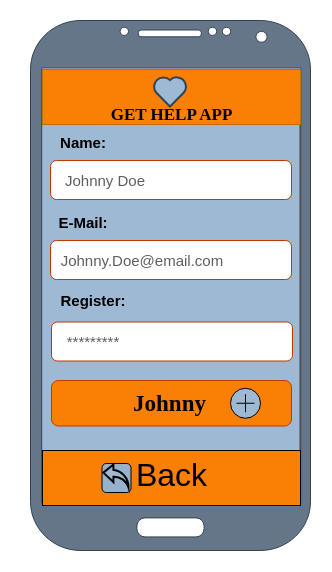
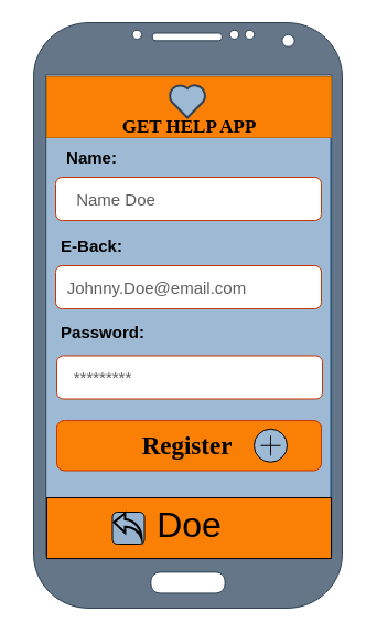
  <mxCell id="0" />
  <mxCell id="1" parent="0" />
  <mxCell id="2" value="" style="rounded=0;whiteSpace=wrap;html=1;strokeColor=#005AA8;fontSize=22;fillColor=#9DB9D4;" vertex="1" parent="1"><mxGeometry x="39.49" y="124" width="260" height="380" as="geometry" /></mxCell>
  <mxCell id="3" value="" style="verticalLabelPosition=bottom;verticalAlign=top;html=1;shadow=0;dashed=0;strokeWidth=1;shape=mxgraph.android.phone2;strokeColor=#314354;fillColor=#647687;fontColor=#ffffff;" parent="1" vertex="1"><mxGeometry x="30" y="20" width="280" height="530" as="geometry" /></mxCell>
  <mxCell id="4" value="" style="rounded=0;whiteSpace=wrap;html=1;strokeColor=#BD7000;fontColor=#ffffff;fillColor=#FA7F05;" parent="1" vertex="1"><mxGeometry x="42" y="69" width="258" height="55" as="geometry" /></mxCell>
  <mxCell id="5" value="&lt;font face=&quot;Ariel&quot; size=&quot;1&quot;&gt;&lt;b style=&quot;font-size: 17px&quot;&gt;GET HELP APP&lt;/b&gt;&lt;/font&gt;" style="text;html=1;strokeColor=none;fillColor=none;align=center;verticalAlign=middle;whiteSpace=wrap;rounded=0;" parent="1" vertex="1"><mxGeometry x="93.5" y="106" width="155" height="18" as="geometry" /></mxCell>
  <mxCell id="6" value="" style="html=1;verticalLabelPosition=bottom;align=center;labelBackgroundColor=#ffffff;verticalAlign=top;strokeWidth=2;shadow=0;dashed=0;shape=mxgraph.ios7.icons.heart;aspect=fixed;strokeColor=#314354;fontColor=#ffffff;fillColor=#9DB9D4;" vertex="1" parent="1"><mxGeometry x="152.68" y="76" width="33.62" height="30" as="geometry" /></mxCell>
  <mxCell id="7" value="" style="rounded=0;whiteSpace=wrap;html=1;fillColor=#FA7F05;" vertex="1" parent="1"><mxGeometry x="42" y="450" width="258" height="55" as="geometry" /></mxCell>
  <mxCell id="8" value="" style="rounded=1;whiteSpace=wrap;html=1;strokeColor=#C73500;fontColor=#ffffff;fillColor=#FFFFFF;" vertex="1" parent="1"><mxGeometry x="50" y="240" width="241" height="39" as="geometry" /></mxCell>
- <mxCell id="9" value="E-Mail:" style="text;html=1;strokeColor=none;fillColor=none;align=center;verticalAlign=middle;whiteSpace=wrap;rounded=0;fontSize=15;fontStyle=1;aspect=fixed;" vertex="1" parent="1"><mxGeometry x="20" y="190" width="126" height="63" as="geometry" /></mxCell>
- <mxCell id="10" value="Register:" style="text;html=1;strokeColor=none;fillColor=none;align=center;verticalAlign=middle;whiteSpace=wrap;rounded=0;fontSize=15;fontStyle=1;aspect=fixed;" vertex="1" parent="1"><mxGeometry x="30" y="268" width="126" height="63" as="geometry" /></mxCell>
+ <mxCell id="9" value="E-Back:" style="text;html=1;strokeColor=none;fillColor=none;align=center;verticalAlign=middle;whiteSpace=wrap;rounded=0;fontSize=15;fontStyle=1;aspect=fixed;" vertex="1" parent="1"><mxGeometry x="20" y="190" width="126" height="63" as="geometry" /></mxCell>
+ <mxCell id="10" value="Password:" style="text;html=1;strokeColor=none;fillColor=none;align=center;verticalAlign=middle;whiteSpace=wrap;rounded=0;fontSize=15;fontStyle=1;aspect=fixed;" vertex="1" parent="1"><mxGeometry x="30" y="268" width="126" height="63" as="geometry" /></mxCell>
  <mxCell id="11" value="" style="rounded=1;whiteSpace=wrap;html=1;strokeWidth=1;aspect=fixed;fillColor=#97B2CC;" parent="1" vertex="1"><mxGeometry x="101.5" y="463" width="29" height="29" as="geometry" /></mxCell>
- <mxCell id="12" value="&lt;font style=&quot;font-size: 32px&quot;&gt;Back&lt;/font&gt;" style="text;html=1;align=center;verticalAlign=middle;resizable=0;points=[];autosize=1;" parent="1" vertex="1"><mxGeometry x="125.5" y="459.5" width="90" height="30" as="geometry" /></mxCell>
+ <mxCell id="12" value="&lt;font style=&quot;font-size: 32px&quot;&gt;Doe&lt;/font&gt;" style="text;html=1;align=center;verticalAlign=middle;resizable=0;points=[];autosize=1;" parent="1" vertex="1"><mxGeometry x="125.5" y="459.5" width="90" height="30" as="geometry" /></mxCell>
  <mxCell id="13" value="&lt;font color=&quot;#5e5e5e&quot;&gt;Johnny.Doe@email.com&amp;nbsp;&lt;/font&gt;" style="text;html=1;strokeColor=none;fillColor=none;align=center;verticalAlign=middle;whiteSpace=wrap;rounded=0;fontSize=15;aspect=fixed;" vertex="1" parent="1"><mxGeometry x="124" y="249.5" width="40" height="20" as="geometry" /></mxCell>
  <mxCell id="14" value="" style="rounded=1;whiteSpace=wrap;html=1;strokeColor=#C73500;fontColor=#ffffff;fillColor=#FA7F05;" vertex="1" parent="1"><mxGeometry x="51" y="380" width="240" height="45.5" as="geometry" /></mxCell>
- <mxCell id="15" value="&lt;font face=&quot;Ariel&quot; size=&quot;1&quot;&gt;&lt;b style=&quot;font-size: 23px&quot;&gt;Johnny&lt;/b&gt;&lt;/font&gt;" style="text;html=1;strokeColor=none;fillColor=none;align=center;verticalAlign=middle;whiteSpace=wrap;rounded=0;" vertex="1" parent="1"><mxGeometry x="91.99" y="393.75" width="155" height="18" as="geometry" /></mxCell>
+ <mxCell id="15" value="&lt;font face=&quot;Ariel&quot; size=&quot;1&quot;&gt;&lt;b style=&quot;font-size: 23px&quot;&gt;Register&lt;/b&gt;&lt;/font&gt;" style="text;html=1;strokeColor=none;fillColor=none;align=center;verticalAlign=middle;whiteSpace=wrap;rounded=0;" vertex="1" parent="1"><mxGeometry x="91.99" y="393.75" width="155" height="18" as="geometry" /></mxCell>
  <mxCell id="16" value="" style="html=1;verticalLabelPosition=bottom;align=center;labelBackgroundColor=#ffffff;verticalAlign=top;strokeWidth=2;shadow=0;dashed=0;shape=mxgraph.ios7.icons.back;fillColor=#9DB9D4;gradientColor=none;fontSize=15;aspect=fixed;" vertex="1" parent="1"><mxGeometry x="102.88" y="464" width="25.14" height="23" as="geometry" /></mxCell>
  <mxCell id="17" value="" style="rounded=1;whiteSpace=wrap;html=1;strokeColor=#C73500;fontColor=#ffffff;fillColor=#FFFFFF;" vertex="1" parent="1"><mxGeometry x="51" y="321.5" width="241" height="39" as="geometry" /></mxCell>
  <mxCell id="18" value="&lt;font color=&quot;#5e5e5e&quot;&gt;*********&lt;/font&gt;" style="text;html=1;strokeColor=none;fillColor=none;align=center;verticalAlign=middle;whiteSpace=wrap;rounded=0;fontSize=15;aspect=fixed;" vertex="1" parent="1"><mxGeometry x="73" y="331" width="40" height="20" as="geometry" /></mxCell>
  <mxCell id="19" value="" style="rounded=1;whiteSpace=wrap;html=1;strokeColor=#C73500;fontColor=#ffffff;fillColor=#FFFFFF;" vertex="1" parent="1"><mxGeometry x="50" y="160" width="241" height="39" as="geometry" /></mxCell>
  <mxCell id="20" value="Name:" style="text;html=1;strokeColor=none;fillColor=none;align=center;verticalAlign=middle;whiteSpace=wrap;rounded=0;fontSize=15;fontStyle=1;aspect=fixed;" vertex="1" parent="1"><mxGeometry x="20" y="110" width="126" height="63" as="geometry" /></mxCell>
- <mxCell id="21" value="&lt;font color=&quot;#5e5e5e&quot;&gt;Johnny Doe&lt;/font&gt;" style="text;html=1;strokeColor=none;fillColor=none;align=center;verticalAlign=middle;whiteSpace=wrap;rounded=0;fontSize=15;aspect=fixed;" vertex="1" parent="1"><mxGeometry x="56.68" y="155.5" width="96" height="48" as="geometry" /></mxCell>
+ <mxCell id="21" value="&lt;font color=&quot;#5e5e5e&quot;&gt;Name Doe&lt;/font&gt;" style="text;html=1;strokeColor=none;fillColor=none;align=center;verticalAlign=middle;whiteSpace=wrap;rounded=0;fontSize=15;aspect=fixed;" vertex="1" parent="1"><mxGeometry x="56.68" y="155.5" width="96" height="48" as="geometry" /></mxCell>
  <mxCell id="22" value="" style="html=1;verticalLabelPosition=bottom;align=center;labelBackgroundColor=#ffffff;verticalAlign=top;strokeWidth=1;shadow=0;dashed=0;shape=mxgraph.ios7.icons.add;fillColor=#9DB9D4;gradientColor=none;fontSize=15;" vertex="1" parent="1"><mxGeometry x="230" y="387.75" width="30" height="30" as="geometry" /></mxCell>
